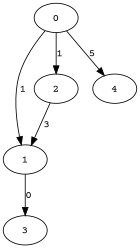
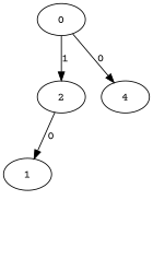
  digraph {
    fontname="Courier Prime"
    node [fontname="Courier Prime"]
    edge [fontname="Courier Prime"]
    0
    1
    2
    4
-   3
-   0 -> 1 [label=1]
    0 -> 2 [label=1]
-   0 -> 4 [label=5]
-   1 -> 3 [label=0]
-   2 -> 1 [label=3]
+   0 -> 4 [label=0]
+   2 -> 1 [label=0]
  }
